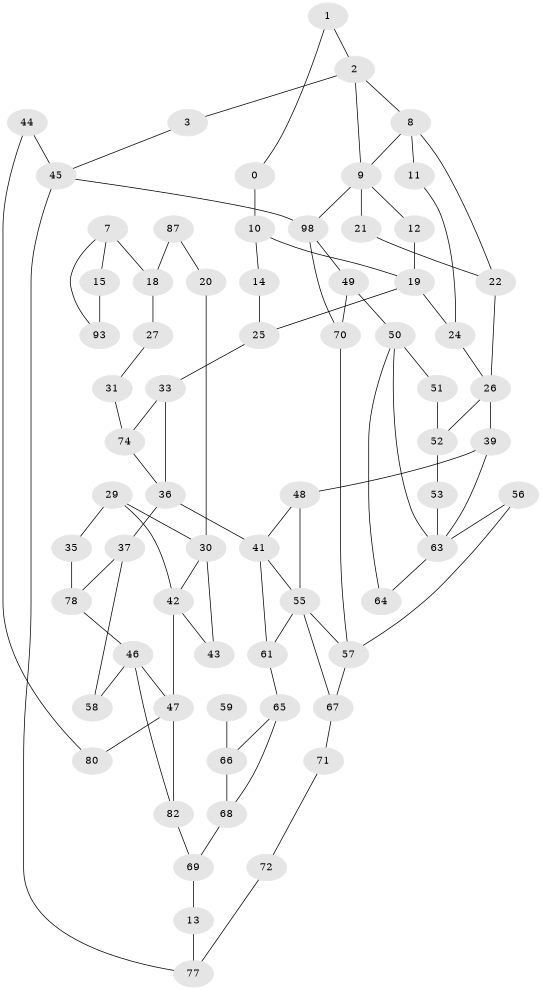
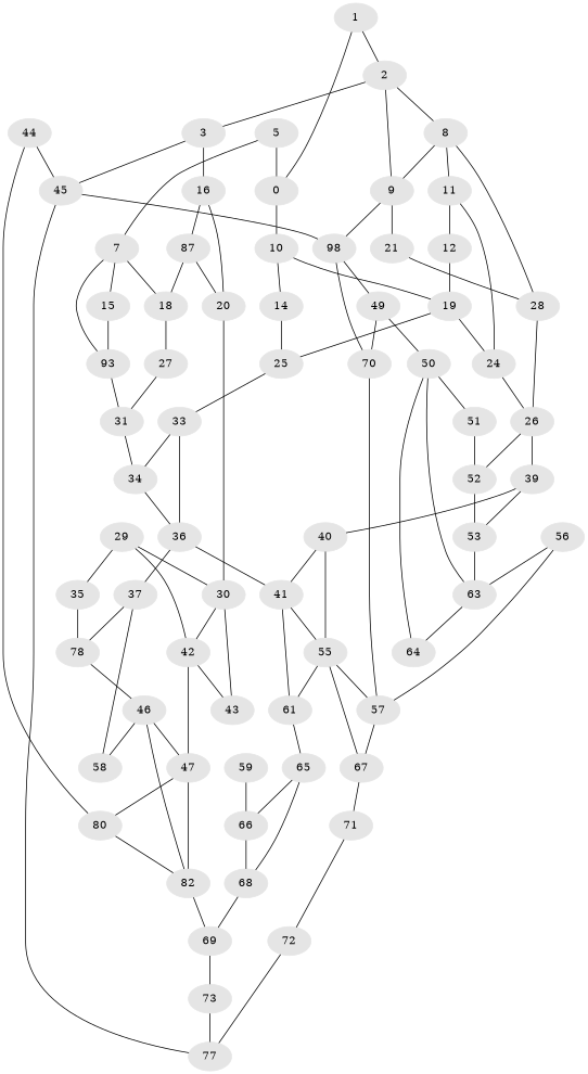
  graph {
    node [color=gray90 style=filled]
    edge [weight=1.0]
    1
    2
    n3 [label=0]
    3
    8
    9
    10
+   16
    45
    11
-   22
+   22 [label=28]
    21
    n13 [label=98]
    n14 [label=87]
    20
    n16 [label=77]
+   5
    7
    15
    18
    n21 [label=93]
    14
    19
    27
    31
    12
    24
    26
    49
    70
    25
    33
    30
    42
    43
    39
    52
-   34 [label=74]
+   34
    36
-   40 [label=48]
+   40
    53
    29
    35
    n44 [label=78]
    47
    51
    37
    41
    46
    58
    55
    61
    n53 [label=82]
    63
    57
    67
    65
    n58 [label=80]
    44
    69
    50
    64
    56
    59
    66
    71
    68
-   73 [label=13]
+   73
    72
    1 -- 2 [weight=2.0]
    1 -- n3 [weight=2.0]
    2 -- 3
    2 -- 8 [weight=2.0]
    2 -- 9
    n3 -- 10 [weight=2.0]
+   3 -- 16
    3 -- 45
    8 -- 9
    8 -- 11 [weight=2.0]
    8 -- 22
    9 -- 21
    9 -- n13
    10 -- 14
    10 -- 19
+   16 -- n14
+   16 -- 20
    45 -- n13
    45 -- n16
-   9 -- 12
+   11 -- 12
    11 -- 24
    22 -- 26
    21 -- 22 [weight=2.0]
    n13 -- 49
    n13 -- 70
    n14 -- 20 [weight=3.0]
    n14 -- 18
    20 -- 30 [weight=2.0]
+   5 -- n3 [weight=2.0]
+   5 -- 7
    7 -- 15
    7 -- 18
    7 -- n21
    15 -- n21
    18 -- 27
+   n21 -- 31
    14 -- 25
    19 -- 24 [weight=2.0]
    19 -- 25
    27 -- 31
    31 -- 34
    12 -- 19
    24 -- 26 [weight=2.0]
    26 -- 39
    26 -- 52
    49 -- 70
    49 -- 50
    70 -- 57
    25 -- 33
    33 -- 34
    33 -- 36
    30 -- 42
    30 -- 43
    42 -- 43
    42 -- 47 [weight=2.0]
    39 -- 40
-   39 -- 63
+   39 -- 53
    52 -- 53
    34 -- 36
    36 -- 37 [weight=2.0]
    36 -- 41
    40 -- 41
    40 -- 55 [weight=2.0]
    53 -- 63
    29 -- 30 [weight=2.0]
    29 -- 42
    29 -- 35
    35 -- n44
    n44 -- 46
    47 -- n53
    47 -- n58
    51 -- 52
    37 -- n44 [weight=2.0]
    37 -- 58
    41 -- 55
    41 -- 61
    46 -- 47 [weight=2.0]
    46 -- 58
    46 -- n53
    55 -- 61
    55 -- 57
    55 -- 67
    61 -- 65
    n53 -- 69 [weight=2.0]
    63 -- 64
    57 -- 67
    67 -- 71
    65 -- 66
    65 -- 68
+   n58 -- n53
    44 -- 45
    44 -- n58
    69 -- 73 [weight=2.0]
    50 -- 51 [weight=2.0]
    50 -- 63
    50 -- 64 [weight=2.0]
    56 -- 63
    56 -- 57
    59 -- 66
    66 -- 68
    71 -- 72
    68 -- 69 [weight=2.0]
    73 -- n16
    72 -- n16
  }
